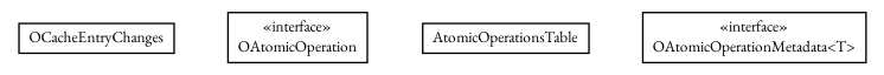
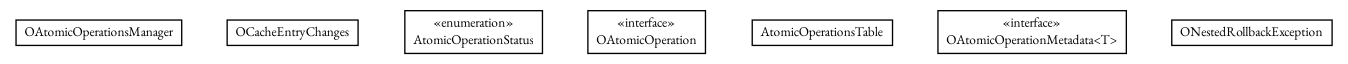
  digraph {
    nodesep=0.25
    ranksep=0.5
    fontname="EB Garamond"
    node [fontcolor=black fontname="EB Garamond" fontsize=10.0 shape=plaintext]
+   n1 [label=<<table title="com.orientechnologies.orient.core.storage.impl.local.paginated.atomicoperations.OAtomicOperationsManager" border="0" cellborder="1" cellspacing="0" cellpadding="2" port="p" href="./OAtomicOperationsManager.html"> 		<tr><td><table border="0" cellspacing="0" cellpadding="1"> <tr><td align="center" balign="center"> OAtomicOperationsManager </td></tr> 		</table></td></tr> 		</table>>]
    n2 [label=<<table title="com.orientechnologies.orient.core.storage.impl.local.paginated.atomicoperations.OCacheEntryChanges" border="0" cellborder="1" cellspacing="0" cellpadding="2" port="p" href="./OCacheEntryChanges.html"> 		<tr><td><table border="0" cellspacing="0" cellpadding="1"> <tr><td align="center" balign="center"> OCacheEntryChanges </td></tr> 		</table></td></tr> 		</table>>]
+   n3 [label=<<table title="com.orientechnologies.orient.core.storage.impl.local.paginated.atomicoperations.AtomicOperationStatus" border="0" cellborder="1" cellspacing="0" cellpadding="2" port="p" href="./AtomicOperationStatus.html"> 		<tr><td><table border="0" cellspacing="0" cellpadding="1"> <tr><td align="center" balign="center"> &#171;enumeration&#187; </td></tr> <tr><td align="center" balign="center"> AtomicOperationStatus </td></tr> 		</table></td></tr> 		</table>>]
    n4 [label=<<table title="com.orientechnologies.orient.core.storage.impl.local.paginated.atomicoperations.OAtomicOperation" border="0" cellborder="1" cellspacing="0" cellpadding="2" port="p" href="./OAtomicOperation.html"> 		<tr><td><table border="0" cellspacing="0" cellpadding="1"> <tr><td align="center" balign="center"> &#171;interface&#187; </td></tr> <tr><td align="center" balign="center"> OAtomicOperation </td></tr> 		</table></td></tr> 		</table>>]
    n5 [label=<<table title="com.orientechnologies.orient.core.storage.impl.local.paginated.atomicoperations.AtomicOperationsTable" border="0" cellborder="1" cellspacing="0" cellpadding="2" port="p" href="./AtomicOperationsTable.html"> 		<tr><td><table border="0" cellspacing="0" cellpadding="1"> <tr><td align="center" balign="center"> AtomicOperationsTable </td></tr> 		</table></td></tr> 		</table>>]
    n6 [label=<<table title="com.orientechnologies.orient.core.storage.impl.local.paginated.atomicoperations.OAtomicOperationMetadata" border="0" cellborder="1" cellspacing="0" cellpadding="2" port="p" href="./OAtomicOperationMetadata.html"> 		<tr><td><table border="0" cellspacing="0" cellpadding="1"> <tr><td align="center" balign="center"> &#171;interface&#187; </td></tr> <tr><td align="center" balign="center"> OAtomicOperationMetadata&lt;T&gt; </td></tr> 		</table></td></tr> 		</table>>]
+   n7 [label=<<table title="com.orientechnologies.orient.core.storage.impl.local.paginated.atomicoperations.ONestedRollbackException" border="0" cellborder="1" cellspacing="0" cellpadding="2" port="p" href="./ONestedRollbackException.html"> 		<tr><td><table border="0" cellspacing="0" cellpadding="1"> <tr><td align="center" balign="center"> ONestedRollbackException </td></tr> 		</table></td></tr> 		</table>>]
  }
